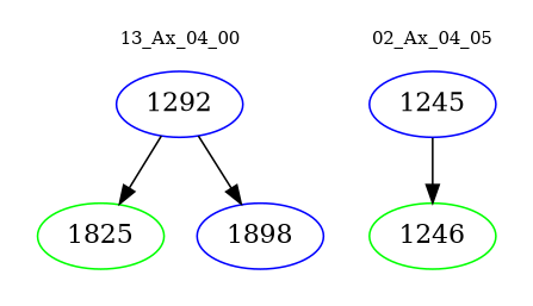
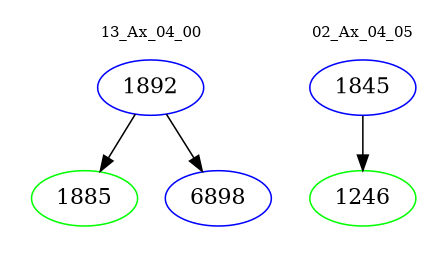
  digraph {
    node [color=blue]
    edge [color=black]
-   n1 [label=1292]
-   n2 [color=green label=1825]
-   n3 [label=1898]
-   n4 [label=1245]
+   n1 [label=1892]
+   n2 [color=green label=1885]
+   n3 [label=6898]
+   n4 [label=1845]
    n5 [color=green label=1246]
    subgraph cluster_1 {
      color=white
      fontsize=10
      label="13_Ax_04_00"
      n1
      n2
      n3
    }
    subgraph cluster_2 {
      color=white
      fontsize=10
      label="02_Ax_04_05"
      n4
      n5
    }
    n1 -> n2
    n1 -> n3
    n4 -> n5
  }
